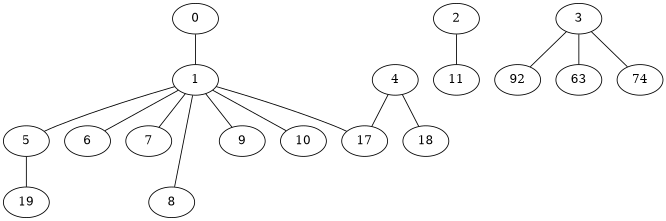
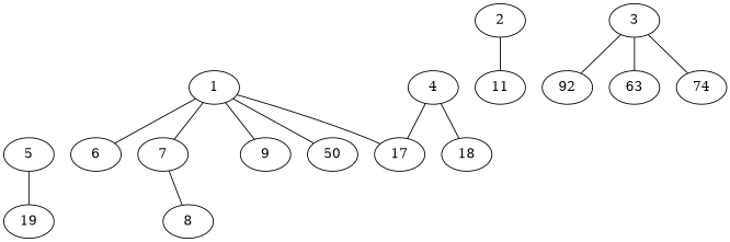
  graph {
-   0
    1
    5
    6
    7
    8
    9
-   10
+   10 [label=50]
    17
    2
    11
    n12 [label=92]
    3
    n14 [label=63]
    n15 [label=74]
    4
    18
    19
-   0 -- 1
-   1 -- 5
    1 -- 6
    1 -- 7
-   1 -- 8
+   7 -- 8
    1 -- 9
    1 -- 10
    1 -- 17
    5 -- 19
    2 -- 11
    3 -- n12
    3 -- n14
    3 -- n15
    4 -- 17
    4 -- 18
  }
